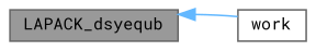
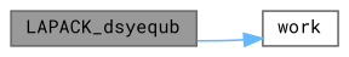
  digraph {
    rankdir=LR
    fontname="Roboto Mono"
    node [fontname="Roboto Mono" fontsize=10 shape=box style=filled]
    n1 [color=gray40 fillcolor=grey60 fontcolor=black height=0.2 label=LAPACK_dsyequb width=0.4]
    n2 [color=grey40 fillcolor=white height=0.2 label=work width=0.4]
-   n2 -> n1 [color=steelblue1 fontname="Roboto Mono" fontsize=10 labelfontname=Helvetica labelfontsize=10 style=solid]
+   n1 -> n2 [color=steelblue1 fontname="Roboto Mono" fontsize=10 labelfontname=Helvetica labelfontsize=10 style=solid]
  }
